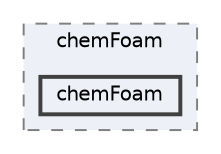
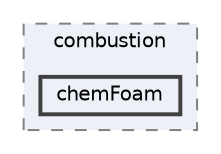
  digraph {
    compound=true
    n1 [color=grey25 fillcolor="#edf0f7" fontname=Helvetica fontsize=10 height=0.2 label=chemFoam shape=box style="filled,bold" width=0.4]
    subgraph cluster_1 {
      bgcolor="#edf0f7"
      fontname=Helvetica
      fontsize=10
-     label=chemFoam
+     label=combustion
      pencolor=grey50
      style="filled,dashed"
      n1
    }
  }
